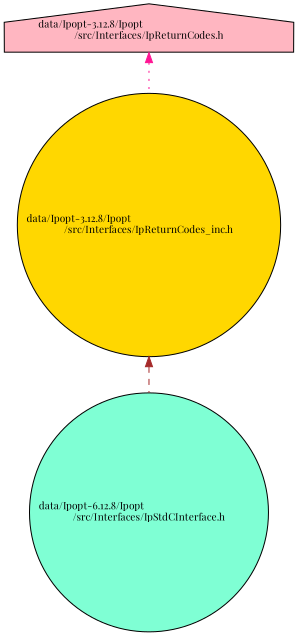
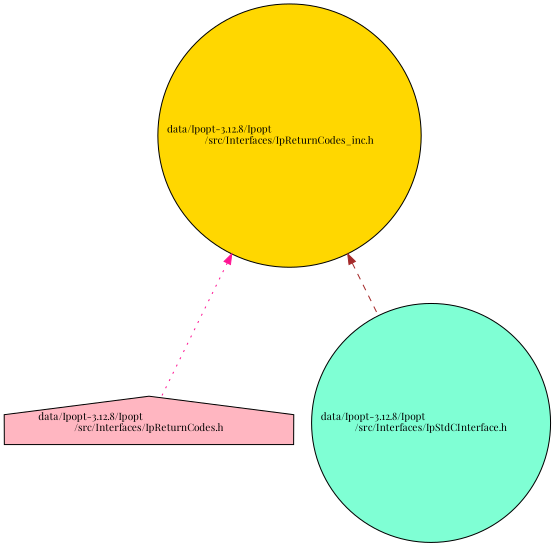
  digraph {
    fontname="Playfair Display"
    node [color=black fontname="Playfair Display" fontsize=10 shape=circle style=filled]
    edge [dir=back fontname="Playfair Display" fontsize=10 labelfontname=Helvetica labelfontsize=10]
    n1 [fillcolor=gold fontcolor=black height=0.2 label="data/Ipopt-3.12.8/Ipopt\l/src/Interfaces/IpReturnCodes_inc.h" width=0.4]
    n2 [fillcolor=lightpink height=0.2 label="data/Ipopt-3.12.8/Ipopt\l/src/Interfaces/IpReturnCodes.h" shape=house width=0.4]
-   n3 [fillcolor=aquamarine height=0.2 label="data/Ipopt-6.12.8/Ipopt\l/src/Interfaces/IpStdCInterface.h" width=0.4]
-   n2 -> n1 [color=deeppink style=dotted]
+   n3 [fillcolor=aquamarine height=0.2 label="data/Ipopt-3.12.8/Ipopt\l/src/Interfaces/IpStdCInterface.h" width=0.4]
+   n1 -> n2 [color=deeppink style=dotted]
    n1 -> n3 [color=brown style=dashed]
  }
